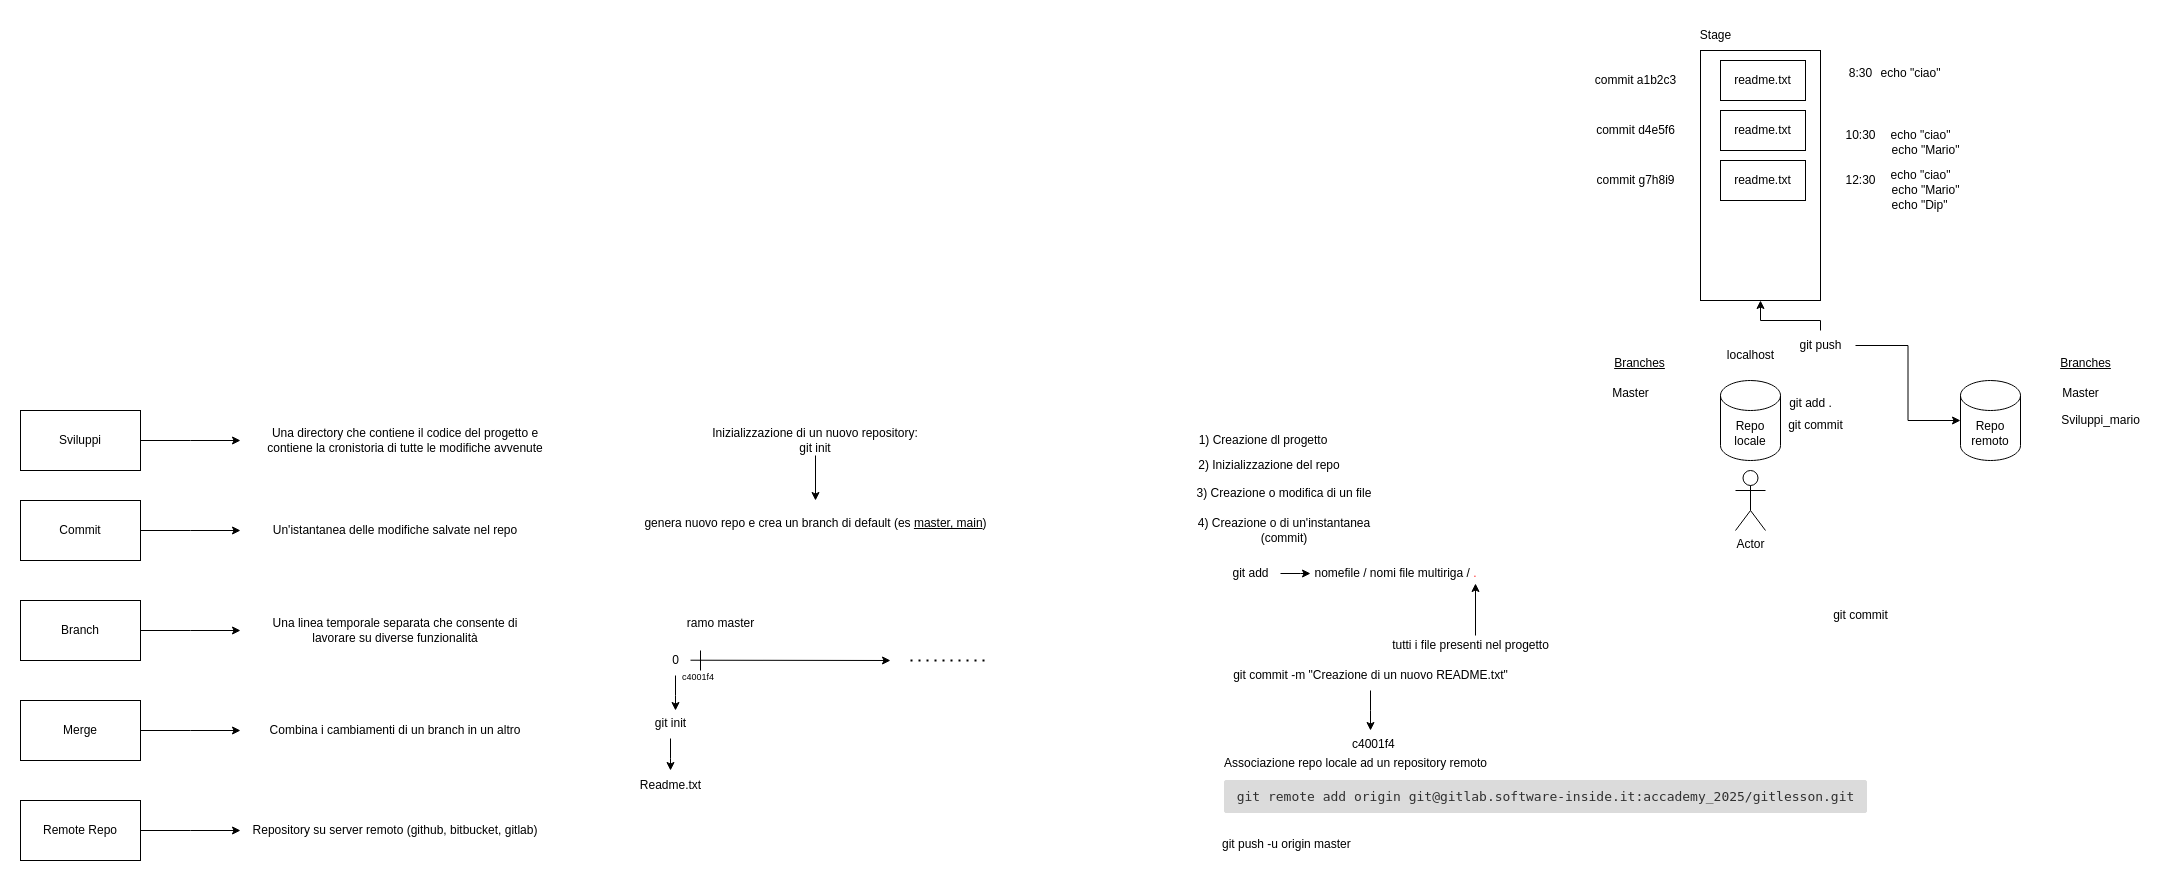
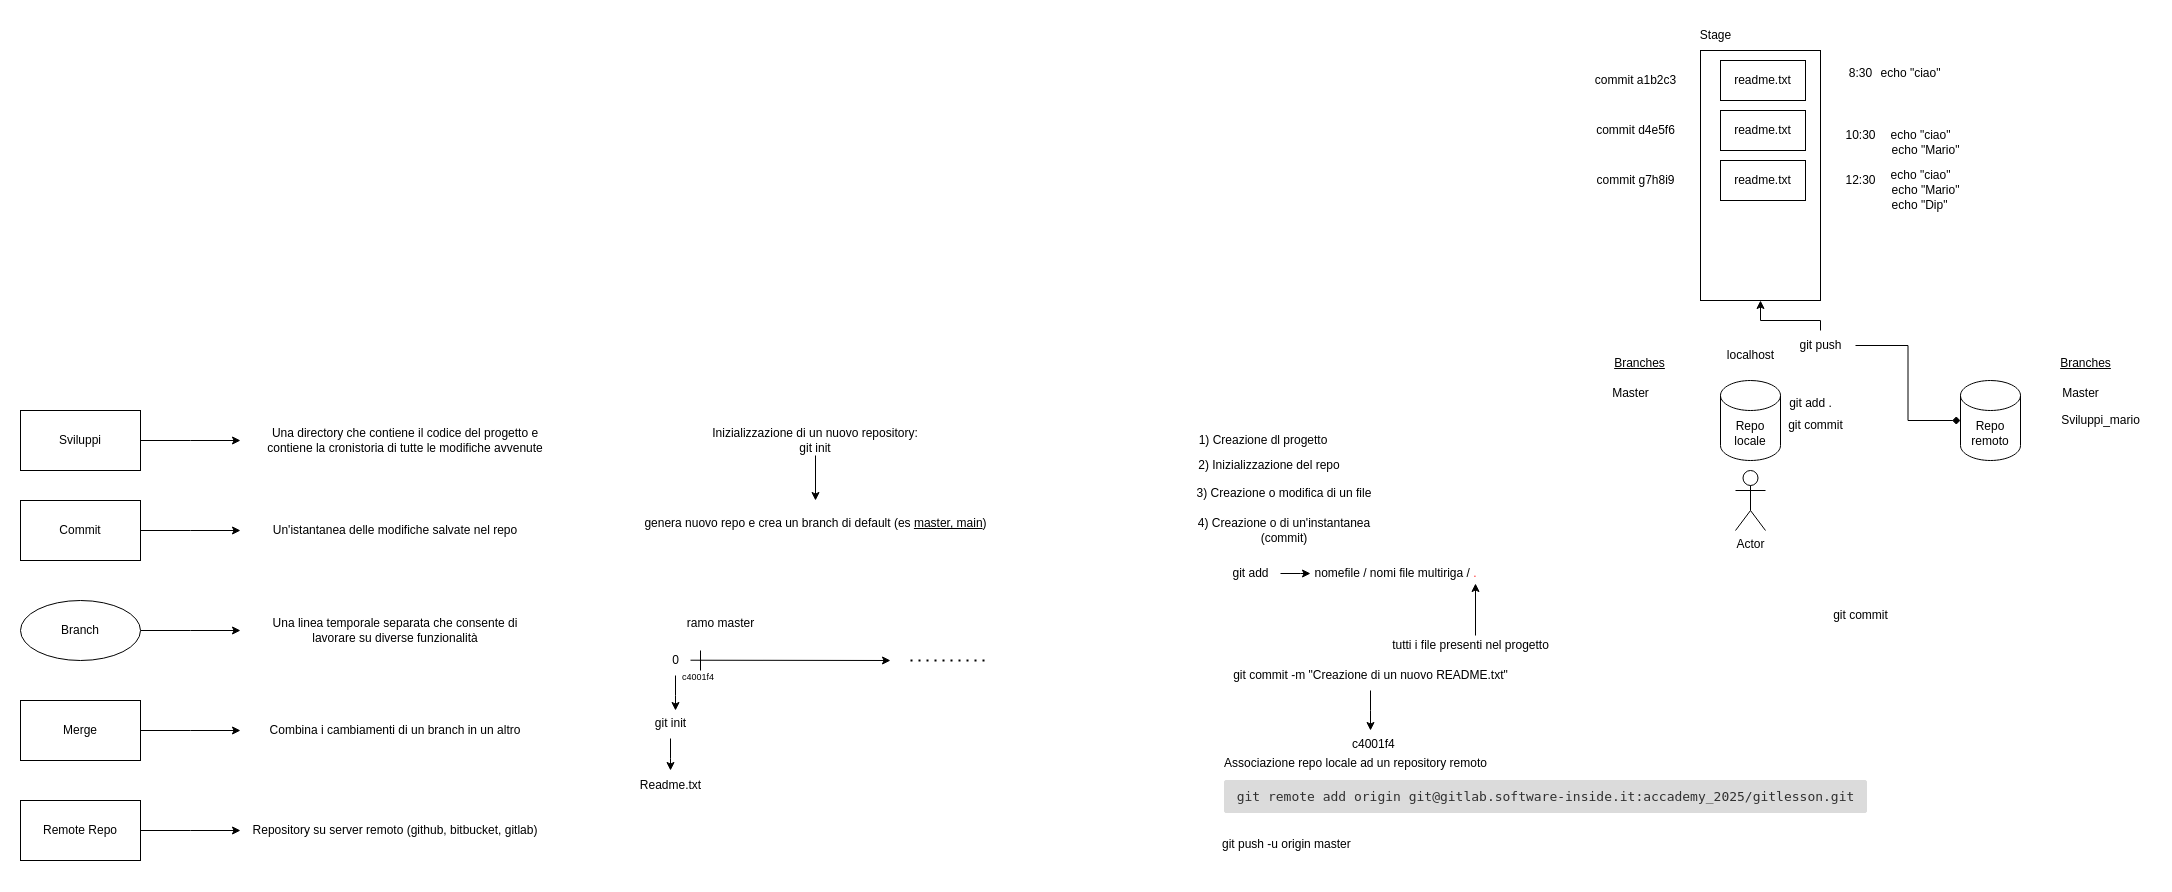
  <mxCell id="0" />
  <mxCell id="1" parent="0" />
  <mxCell id="2" style="edgeStyle=orthogonalEdgeStyle;rounded=0;orthogonalLoop=1;jettySize=auto;html=1;" edge="1" parent="1" source="3"><mxGeometry relative="1" as="geometry"><mxPoint x="240" y="440" as="targetPoint" /></mxGeometry></mxCell>
  <mxCell id="3" value="Sviluppi" style="rounded=0;whiteSpace=wrap;html=1;" vertex="1" parent="1"><mxGeometry x="20" y="410" width="120" height="60" as="geometry" /></mxCell>
  <mxCell id="4" style="edgeStyle=orthogonalEdgeStyle;rounded=0;orthogonalLoop=1;jettySize=auto;html=1;" edge="1" parent="1" source="5"><mxGeometry relative="1" as="geometry"><mxPoint x="240" y="530" as="targetPoint" /></mxGeometry></mxCell>
  <mxCell id="5" value="Commit" style="rounded=0;whiteSpace=wrap;html=1;" vertex="1" parent="1"><mxGeometry x="20" y="500" width="120" height="60" as="geometry" /></mxCell>
  <mxCell id="6" style="edgeStyle=orthogonalEdgeStyle;rounded=0;orthogonalLoop=1;jettySize=auto;html=1;" edge="1" parent="1" source="7"><mxGeometry relative="1" as="geometry"><mxPoint x="240" y="630" as="targetPoint" /></mxGeometry></mxCell>
- <mxCell id="7" value="Branch" style="rounded=0;whiteSpace=wrap;html=1;" vertex="1" parent="1"><mxGeometry x="20" y="600" width="120" height="60" as="geometry" /></mxCell>
+ <mxCell id="7" value="Branch" style="ellipse;whiteSpace=wrap;html=1;" vertex="1" parent="1"><mxGeometry x="20" y="600" width="120" height="60" as="geometry" /></mxCell>
  <mxCell id="8" style="edgeStyle=orthogonalEdgeStyle;rounded=0;orthogonalLoop=1;jettySize=auto;html=1;" edge="1" parent="1" source="9"><mxGeometry relative="1" as="geometry"><mxPoint x="240" y="730" as="targetPoint" /></mxGeometry></mxCell>
  <mxCell id="9" value="Merge" style="rounded=0;whiteSpace=wrap;html=1;" vertex="1" parent="1"><mxGeometry x="20" y="700" width="120" height="60" as="geometry" /></mxCell>
  <mxCell id="10" style="edgeStyle=orthogonalEdgeStyle;rounded=0;orthogonalLoop=1;jettySize=auto;html=1;" edge="1" parent="1" source="11"><mxGeometry relative="1" as="geometry"><mxPoint x="240" y="830" as="targetPoint" /></mxGeometry></mxCell>
  <mxCell id="11" value="Remote Repo" style="rounded=0;whiteSpace=wrap;html=1;" vertex="1" parent="1"><mxGeometry x="20" y="800" width="120" height="60" as="geometry" /></mxCell>
  <mxCell id="12" value="Una directory che contiene il codice del progetto e contiene la cronistoria di tutte le modifiche avvenute" style="text;html=1;align=center;verticalAlign=middle;whiteSpace=wrap;rounded=0;" vertex="1" parent="1"><mxGeometry x="250" y="425" width="310" height="30" as="geometry" /></mxCell>
  <mxCell id="13" value="Un'istantanea delle modifiche salvate nel repo" style="text;html=1;align=center;verticalAlign=middle;whiteSpace=wrap;rounded=0;" vertex="1" parent="1"><mxGeometry x="250" y="515" width="290" height="30" as="geometry" /></mxCell>
  <mxCell id="14" value="Una linea temporale separata che consente di lavorare su diverse funzionalità" style="text;html=1;align=center;verticalAlign=middle;whiteSpace=wrap;rounded=0;" vertex="1" parent="1"><mxGeometry x="250" y="615" width="290" height="30" as="geometry" /></mxCell>
  <mxCell id="15" value="Combina i cambiamenti di un branch in un altro" style="text;html=1;align=center;verticalAlign=middle;whiteSpace=wrap;rounded=0;" vertex="1" parent="1"><mxGeometry x="250" y="715" width="290" height="30" as="geometry" /></mxCell>
  <mxCell id="16" value="Repository su server remoto (github, bitbucket, gitlab)" style="text;html=1;align=center;verticalAlign=middle;whiteSpace=wrap;rounded=0;" vertex="1" parent="1"><mxGeometry x="250" y="815" width="290" height="30" as="geometry" /></mxCell>
  <mxCell id="17" style="edgeStyle=orthogonalEdgeStyle;rounded=0;orthogonalLoop=1;jettySize=auto;html=1;" edge="1" parent="1" source="18"><mxGeometry relative="1" as="geometry"><mxPoint x="815" y="500" as="targetPoint" /></mxGeometry></mxCell>
  <mxCell id="18" value="Inizializzazione di un nuovo repository:&lt;br&gt;git init" style="text;html=1;align=center;verticalAlign=middle;whiteSpace=wrap;rounded=0;" vertex="1" parent="1"><mxGeometry x="690" y="425" width="250" height="30" as="geometry" /></mxCell>
  <mxCell id="19" value="genera nuovo repo e crea un branch di default (es &lt;u&gt;master, main&lt;/u&gt;)" style="text;html=1;align=center;verticalAlign=middle;resizable=0;points=[];autosize=1;strokeColor=none;fillColor=none;" vertex="1" parent="1"><mxGeometry x="630" y="508" width="370" height="30" as="geometry" /></mxCell>
  <mxCell id="20" style="edgeStyle=orthogonalEdgeStyle;rounded=0;orthogonalLoop=1;jettySize=auto;html=1;" edge="1" parent="1" source="21"><mxGeometry relative="1" as="geometry"><mxPoint x="675" y="710" as="targetPoint" /></mxGeometry></mxCell>
  <mxCell id="21" value="0" style="text;html=1;align=center;verticalAlign=middle;resizable=0;points=[];autosize=1;strokeColor=none;fillColor=none;" vertex="1" parent="1"><mxGeometry x="660" y="645" width="30" height="30" as="geometry" /></mxCell>
  <mxCell id="22" value="ramo master" style="text;html=1;align=center;verticalAlign=middle;resizable=0;points=[];autosize=1;strokeColor=none;fillColor=none;" vertex="1" parent="1"><mxGeometry x="675" y="608" width="90" height="30" as="geometry" /></mxCell>
  <mxCell id="23" value="" style="endArrow=classic;html=1;rounded=0;" edge="1" parent="1"><mxGeometry width="50" height="50" relative="1" as="geometry"><mxPoint x="690" y="659.71" as="sourcePoint" /><mxPoint x="890" y="660" as="targetPoint" /></mxGeometry></mxCell>
  <mxCell id="24" style="edgeStyle=orthogonalEdgeStyle;rounded=0;orthogonalLoop=1;jettySize=auto;html=1;" edge="1" parent="1" source="25"><mxGeometry relative="1" as="geometry"><mxPoint x="670" y="770" as="targetPoint" /></mxGeometry></mxCell>
  <mxCell id="25" value="git init" style="text;html=1;align=center;verticalAlign=middle;resizable=0;points=[];autosize=1;strokeColor=none;fillColor=none;" vertex="1" parent="1"><mxGeometry x="645" y="708" width="50" height="30" as="geometry" /></mxCell>
  <mxCell id="26" value="Readme.txt" style="text;html=1;align=center;verticalAlign=middle;resizable=0;points=[];autosize=1;strokeColor=none;fillColor=none;" vertex="1" parent="1"><mxGeometry x="630" y="770" width="80" height="30" as="geometry" /></mxCell>
  <mxCell id="27" value="" style="endArrow=none;dashed=1;html=1;dashPattern=1 3;strokeWidth=2;rounded=0;" edge="1" parent="1"><mxGeometry width="50" height="50" relative="1" as="geometry"><mxPoint x="910" y="660" as="sourcePoint" /><mxPoint x="990" y="660" as="targetPoint" /></mxGeometry></mxCell>
  <mxCell id="28" value="1) Creazione dl progetto" style="text;html=1;align=center;verticalAlign=middle;whiteSpace=wrap;rounded=0;" vertex="1" parent="1"><mxGeometry x="1178" y="425" width="170" height="30" as="geometry" /></mxCell>
  <mxCell id="29" value="2) Inizializzazione del repo" style="text;html=1;align=center;verticalAlign=middle;whiteSpace=wrap;rounded=0;" vertex="1" parent="1"><mxGeometry x="1184" y="450" width="170" height="30" as="geometry" /></mxCell>
  <mxCell id="30" value="3) Creazione o modifica di un file" style="text;html=1;align=center;verticalAlign=middle;whiteSpace=wrap;rounded=0;" vertex="1" parent="1"><mxGeometry x="1188" y="478" width="192" height="30" as="geometry" /></mxCell>
  <mxCell id="31" value="4) Creazione o di un'instantanea (commit)" style="text;html=1;align=center;verticalAlign=middle;whiteSpace=wrap;rounded=0;" vertex="1" parent="1"><mxGeometry x="1188" y="515" width="192" height="30" as="geometry" /></mxCell>
  <mxCell id="32" style="edgeStyle=orthogonalEdgeStyle;rounded=0;orthogonalLoop=1;jettySize=auto;html=1;" edge="1" parent="1" source="33"><mxGeometry relative="1" as="geometry"><mxPoint x="1310" y="573" as="targetPoint" /></mxGeometry></mxCell>
  <mxCell id="33" value="git add" style="text;html=1;align=center;verticalAlign=middle;resizable=0;points=[];autosize=1;strokeColor=none;fillColor=none;" vertex="1" parent="1"><mxGeometry x="1220" y="558" width="60" height="30" as="geometry" /></mxCell>
  <mxCell id="34" value="nomefile / nomi file multiriga / &lt;font color=&quot;#ff3333&quot;&gt;.&lt;/font&gt;" style="text;html=1;align=center;verticalAlign=middle;resizable=0;points=[];autosize=1;strokeColor=none;fillColor=none;" vertex="1" parent="1"><mxGeometry x="1300" y="558" width="190" height="30" as="geometry" /></mxCell>
  <mxCell id="35" value="" style="endArrow=classic;html=1;rounded=0;" edge="1" parent="1"><mxGeometry width="50" height="50" relative="1" as="geometry"><mxPoint x="1475" y="635" as="sourcePoint" /><mxPoint x="1475" y="583" as="targetPoint" /></mxGeometry></mxCell>
  <mxCell id="36" value="tutti i file presenti nel progetto" style="text;html=1;align=center;verticalAlign=middle;resizable=0;points=[];autosize=1;strokeColor=none;fillColor=none;" vertex="1" parent="1"><mxGeometry x="1380" y="630" width="180" height="30" as="geometry" /></mxCell>
  <mxCell id="37" style="edgeStyle=orthogonalEdgeStyle;rounded=0;orthogonalLoop=1;jettySize=auto;html=1;" edge="1" parent="1" source="38"><mxGeometry relative="1" as="geometry"><mxPoint x="1370" y="730" as="targetPoint" /></mxGeometry></mxCell>
  <mxCell id="38" value="git commit -m &quot;Creazione di un nuovo README.txt&quot;" style="text;html=1;align=center;verticalAlign=middle;resizable=0;points=[];autosize=1;strokeColor=none;fillColor=none;" vertex="1" parent="1"><mxGeometry x="1220" y="660" width="300" height="30" as="geometry" /></mxCell>
  <mxCell id="39" value="c4001f4" style="text;whiteSpace=wrap;" vertex="1" parent="1"><mxGeometry x="1350" y="730" width="80" height="40" as="geometry" /></mxCell>
  <mxCell id="40" value="c4001f4" style="text;whiteSpace=wrap;fontSize=9;" vertex="1" parent="1"><mxGeometry x="680" y="665" width="50" height="10" as="geometry" /></mxCell>
  <mxCell id="41" value="" style="endArrow=none;html=1;rounded=0;" edge="1" parent="1"><mxGeometry width="50" height="50" relative="1" as="geometry"><mxPoint x="700" y="670" as="sourcePoint" /><mxPoint x="700" y="650" as="targetPoint" /></mxGeometry></mxCell>
  <mxCell id="42" value="&lt;pre style=&quot;box-sizing: border-box; font-family: Menlo, &amp;quot;DejaVu Sans Mono&amp;quot;, &amp;quot;Liberation Mono&amp;quot;, Consolas, &amp;quot;Ubuntu Mono&amp;quot;, &amp;quot;Courier New&amp;quot;, &amp;quot;andale mono&amp;quot;, &amp;quot;lucida console&amp;quot;, monospace; font-size: 0.812rem; margin-top: 0px; margin-bottom: 8px; overflow: auto; color: rgb(48, 48, 48); padding: 8px 12px; word-break: break-all; overflow-wrap: break-word; border: 1px solid rgb(219, 219, 219); border-radius: 2px; text-align: left; background-color: rgb(219, 219, 219) !important;&quot; class=&quot;bg-light&quot;&gt;git remote add origin &lt;span style=&quot;box-sizing: border-box;&quot; class=&quot;js-clone&quot;&gt;git@gitlab.software-inside.it:accademy_2025/gitlesson.git&lt;/span&gt;&lt;/pre&gt;" style="text;html=1;align=center;verticalAlign=middle;resizable=0;points=[];autosize=1;strokeColor=none;fillColor=none;" vertex="1" parent="1"><mxGeometry x="1210" y="770" width="670" height="60" as="geometry" /></mxCell>
  <mxCell id="43" value="Associazione repo locale ad un repository remoto" style="text;html=1;align=center;verticalAlign=middle;resizable=0;points=[];autosize=1;strokeColor=none;fillColor=none;" vertex="1" parent="1"><mxGeometry x="1210" y="748" width="290" height="30" as="geometry" /></mxCell>
  <mxCell id="44" value="git push -u origin master" style="text;whiteSpace=wrap;" vertex="1" parent="1"><mxGeometry x="1220" y="830" width="160" height="40" as="geometry" /></mxCell>
  <mxCell id="45" value="Repo locale" style="shape=cylinder3;whiteSpace=wrap;html=1;boundedLbl=1;backgroundOutline=1;size=15;" vertex="1" parent="1"><mxGeometry x="1720" y="380" width="60" height="80" as="geometry" /></mxCell>
  <mxCell id="46" value="Repo remoto" style="shape=cylinder3;whiteSpace=wrap;html=1;boundedLbl=1;backgroundOutline=1;size=15;" vertex="1" parent="1"><mxGeometry x="1960" y="380" width="60" height="80" as="geometry" /></mxCell>
  <mxCell id="47" value="localhost" style="text;html=1;align=center;verticalAlign=middle;resizable=0;points=[];autosize=1;strokeColor=none;fillColor=none;" vertex="1" parent="1"><mxGeometry x="1715" y="340" width="70" height="30" as="geometry" /></mxCell>
  <mxCell id="48" value="Actor" style="shape=umlActor;verticalLabelPosition=bottom;verticalAlign=top;html=1;outlineConnect=0;" vertex="1" parent="1"><mxGeometry x="1735" y="470" width="30" height="60" as="geometry" /></mxCell>
  <mxCell id="49" value="git add ." style="text;html=1;align=center;verticalAlign=middle;resizable=0;points=[];autosize=1;strokeColor=none;fillColor=none;" vertex="1" parent="1"><mxGeometry x="1775" y="388" width="70" height="30" as="geometry" /></mxCell>
  <mxCell id="50" value="git commit" style="text;html=1;align=center;verticalAlign=middle;resizable=0;points=[];autosize=1;strokeColor=none;fillColor=none;" vertex="1" parent="1"><mxGeometry x="1775" y="410" width="80" height="30" as="geometry" /></mxCell>
  <mxCell id="51" value="git commit" style="text;html=1;align=center;verticalAlign=middle;resizable=0;points=[];autosize=1;strokeColor=none;fillColor=none;" vertex="1" parent="1"><mxGeometry x="1820" y="600" width="80" height="30" as="geometry" /></mxCell>
  <mxCell id="52" value="" style="rounded=0;whiteSpace=wrap;html=1;" vertex="1" parent="1"><mxGeometry x="1700" y="50" width="120" height="250" as="geometry" /></mxCell>
  <mxCell id="53" value="readme.txt" style="rounded=0;whiteSpace=wrap;html=1;" vertex="1" parent="1"><mxGeometry x="1720" y="60" width="85" height="40" as="geometry" /></mxCell>
  <mxCell id="54" value="readme.txt" style="rounded=0;whiteSpace=wrap;html=1;" vertex="1" parent="1"><mxGeometry x="1720" y="110" width="85" height="40" as="geometry" /></mxCell>
  <mxCell id="55" value="readme.txt" style="rounded=0;whiteSpace=wrap;html=1;" vertex="1" parent="1"><mxGeometry x="1720" y="160" width="85" height="40" as="geometry" /></mxCell>
  <mxCell id="56" value="commit a1b2c3" style="text;html=1;align=center;verticalAlign=middle;resizable=0;points=[];autosize=1;strokeColor=none;fillColor=none;" vertex="1" parent="1"><mxGeometry x="1585" y="65" width="100" height="30" as="geometry" /></mxCell>
  <mxCell id="57" value="commit d4e5f6" style="text;html=1;align=center;verticalAlign=middle;resizable=0;points=[];autosize=1;strokeColor=none;fillColor=none;" vertex="1" parent="1"><mxGeometry x="1585" y="115" width="100" height="30" as="geometry" /></mxCell>
  <mxCell id="58" value="commit g7h8i9" style="text;html=1;align=center;verticalAlign=middle;resizable=0;points=[];autosize=1;strokeColor=none;fillColor=none;" vertex="1" parent="1"><mxGeometry x="1585" y="165" width="100" height="30" as="geometry" /></mxCell>
  <mxCell id="59" value="Stage" style="text;html=1;align=center;verticalAlign=middle;resizable=0;points=[];autosize=1;strokeColor=none;fillColor=none;" vertex="1" parent="1"><mxGeometry x="1690" y="20" width="50" height="30" as="geometry" /></mxCell>
  <mxCell id="60" value="8:30" style="text;html=1;align=center;verticalAlign=middle;resizable=0;points=[];autosize=1;strokeColor=none;fillColor=none;" vertex="1" parent="1"><mxGeometry x="1835" y="58" width="50" height="30" as="geometry" /></mxCell>
  <mxCell id="61" value="10:30" style="text;html=1;align=center;verticalAlign=middle;resizable=0;points=[];autosize=1;strokeColor=none;fillColor=none;" vertex="1" parent="1"><mxGeometry x="1835" y="120" width="50" height="30" as="geometry" /></mxCell>
  <mxCell id="62" value="12:30" style="text;html=1;align=center;verticalAlign=middle;resizable=0;points=[];autosize=1;strokeColor=none;fillColor=none;" vertex="1" parent="1"><mxGeometry x="1835" y="165" width="50" height="30" as="geometry" /></mxCell>
  <mxCell id="63" value="echo &quot;ciao&quot;" style="text;html=1;align=center;verticalAlign=middle;resizable=0;points=[];autosize=1;strokeColor=none;fillColor=none;" vertex="1" parent="1"><mxGeometry x="1870" y="58" width="80" height="30" as="geometry" /></mxCell>
  <mxCell id="64" value="echo &quot;ciao&quot;" style="text;html=1;align=center;verticalAlign=middle;resizable=0;points=[];autosize=1;strokeColor=none;fillColor=none;" vertex="1" parent="1"><mxGeometry x="1880" y="120" width="80" height="30" as="geometry" /></mxCell>
  <mxCell id="65" value="echo &quot;Mario&quot;" style="text;html=1;align=center;verticalAlign=middle;resizable=0;points=[];autosize=1;strokeColor=none;fillColor=none;" vertex="1" parent="1"><mxGeometry x="1880" y="135" width="90" height="30" as="geometry" /></mxCell>
  <mxCell id="66" value="echo &quot;ciao&quot;" style="text;html=1;align=center;verticalAlign=middle;resizable=0;points=[];autosize=1;strokeColor=none;fillColor=none;" vertex="1" parent="1"><mxGeometry x="1880" y="160" width="80" height="30" as="geometry" /></mxCell>
  <mxCell id="67" value="echo &quot;Mario&quot;" style="text;html=1;align=center;verticalAlign=middle;resizable=0;points=[];autosize=1;strokeColor=none;fillColor=none;" vertex="1" parent="1"><mxGeometry x="1880" y="175" width="90" height="30" as="geometry" /></mxCell>
  <mxCell id="68" value="echo &quot;Dip&quot;" style="text;html=1;align=center;verticalAlign=middle;resizable=0;points=[];autosize=1;strokeColor=none;fillColor=none;" vertex="1" parent="1"><mxGeometry x="1879" y="190" width="80" height="30" as="geometry" /></mxCell>
- <mxCell id="69" style="edgeStyle=orthogonalEdgeStyle;rounded=0;orthogonalLoop=1;jettySize=auto;html=1;entryX=0;entryY=0.5;entryDx=0;entryDy=0;entryPerimeter=0;" edge="1" parent="1" source="71" target="46"><mxGeometry relative="1" as="geometry"><mxPoint x="1950" y="445" as="targetPoint" /></mxGeometry></mxCell>
+ <mxCell id="69" style="edgeStyle=orthogonalEdgeStyle;rounded=0;orthogonalLoop=1;jettySize=auto;html=1;entryX=0;entryY=0.5;entryDx=0;entryDy=0;entryPerimeter=0;endArrow=diamond;" edge="1" parent="1" source="71" target="46"><mxGeometry relative="1" as="geometry"><mxPoint x="1950" y="445" as="targetPoint" /></mxGeometry></mxCell>
  <mxCell id="70" style="edgeStyle=orthogonalEdgeStyle;rounded=0;orthogonalLoop=1;jettySize=auto;html=1;" edge="1" parent="1" source="71" target="52"><mxGeometry relative="1" as="geometry"><Array as="points"><mxPoint x="1820" y="320" /><mxPoint x="1760" y="320" /></Array></mxGeometry></mxCell>
  <mxCell id="71" value="git push" style="text;html=1;align=center;verticalAlign=middle;resizable=0;points=[];autosize=1;strokeColor=none;fillColor=none;" vertex="1" parent="1"><mxGeometry x="1785" y="330" width="70" height="30" as="geometry" /></mxCell>
  <mxCell id="72" value="Master" style="text;html=1;align=center;verticalAlign=middle;resizable=0;points=[];autosize=1;strokeColor=none;fillColor=none;" vertex="1" parent="1"><mxGeometry x="1600" y="378" width="60" height="30" as="geometry" /></mxCell>
  <mxCell id="73" value="Master" style="text;html=1;align=center;verticalAlign=middle;resizable=0;points=[];autosize=1;strokeColor=none;fillColor=none;" vertex="1" parent="1"><mxGeometry x="2050" y="378" width="60" height="30" as="geometry" /></mxCell>
  <mxCell id="74" value="Sviluppi_mario" style="text;html=1;align=center;verticalAlign=middle;resizable=0;points=[];autosize=1;strokeColor=none;fillColor=none;" vertex="1" parent="1"><mxGeometry x="2050" y="405" width="100" height="30" as="geometry" /></mxCell>
  <mxCell id="75" value="Branches" style="text;html=1;align=center;verticalAlign=middle;resizable=0;points=[];autosize=1;strokeColor=none;fillColor=none;fontStyle=4" vertex="1" parent="1"><mxGeometry x="2050" y="348" width="70" height="30" as="geometry" /></mxCell>
  <mxCell id="76" value="Branches" style="text;html=1;align=center;verticalAlign=middle;resizable=0;points=[];autosize=1;strokeColor=none;fillColor=none;fontStyle=4" vertex="1" parent="1"><mxGeometry x="1604" y="348" width="70" height="30" as="geometry" /></mxCell>
